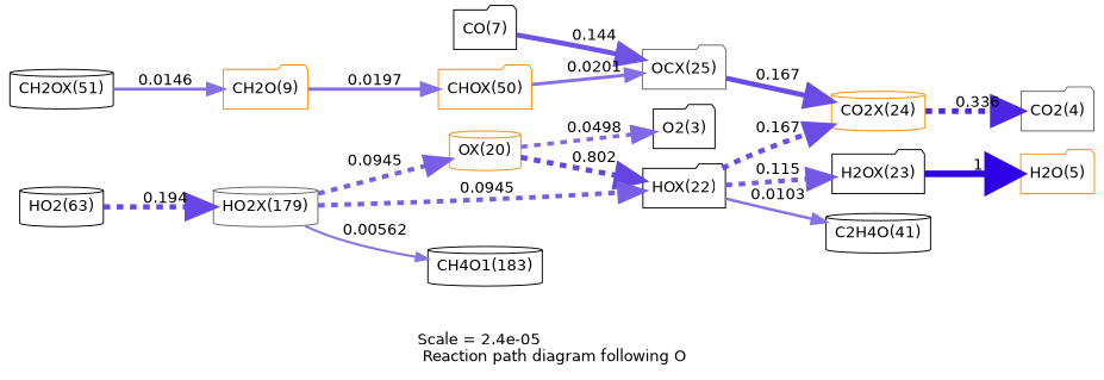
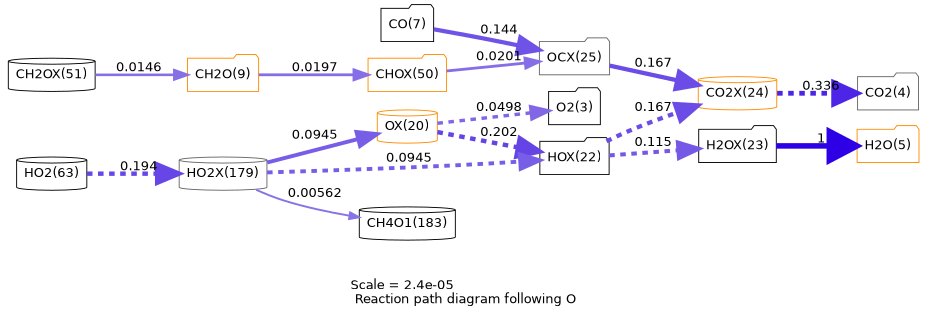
  digraph {
    fontname=Helvetica
    label="Scale = 2.4e-05\l Reaction path diagram following O"
    rankdir=LR
    node [color=black fontname=Helvetica shape=folder]
    edge [arrowsize=2.32 color="0.7, 0.667, 0.9" fontname=Helvetica penwidth=4.65 style=solid]
    n1 [color=darkorange label="OX(20)" shape=cylinder]
    n2 [label="O2(3)"]
    n3 [label="HOX(22)"]
    n4 [label="H2OX(23)"]
    n5 [color=darkorange label="CO2X(24)" shape=cylinder]
-   n6 [label="C2H4O(41)" shape=cylinder]
    n7 [color=darkorange label="H2O(5)"]
    n8 [color=gray40 label="CO2(4)"]
    n9 [color=gray40 label="HO2X(179)" shape=cylinder]
    n10 [label="CH4O1(183)" shape=cylinder]
    n11 [label="CO(7)"]
    n12 [color=gray40 label="OCX(25)"]
    n13 [color=darkorange label="CHOX(50)"]
    n14 [label="CH2OX(51)" shape=cylinder]
    n15 [color=darkorange label="CH2O(9)"]
    n16 [label="HO2(63)" shape=cylinder]
    n1 -> n2 [arrowsize=1.87 color="0.7, 0.55, 0.9" label=" 0.0498" penwidth=3.74 style=dashed]
-   n1 -> n3 [arrowsize=2.4 color="0.7, 0.702, 0.9" label=" 0.802" penwidth=4.79 style=dashed]
+   n1 -> n3 [arrowsize=2.4 color="0.7, 0.702, 0.9" label=" 0.202" penwidth=4.79 style=dashed]
    n3 -> n4 [arrowsize=2.19 color="0.7, 0.615, 0.9" label=" 0.115" penwidth=4.37 style=dashed]
    n3 -> n5 [label=" 0.167" style=dashed]
-   n3 -> n6 [arrowsize=1.27 color="0.7, 0.51, 0.9" label=" 0.0103" penwidth=2.54]
    n4 -> n7 [arrowsize=3 color="0.7, 1.5, 0.9" label=" 1" penwidth=6]
    n5 -> n8 [arrowsize=2.59 color="0.7, 0.836, 0.9" label=" 0.336" penwidth=5.18 style=dashed]
-   n9 -> n1 [arrowsize=2.11 color="0.7, 0.595, 0.9" label=" 0.0945" penwidth=4.22 style=dashed]
+   n9 -> n1 [arrowsize=2.11 color="0.7, 0.595, 0.9" label=" 0.0945" penwidth=4.22]
    n9 -> n3 [arrowsize=2.11 color="0.7, 0.595, 0.9" label=" 0.0945" penwidth=4.22 style=dashed]
    n9 -> n10 [arrowsize=1.04 color="0.7, 0.506, 0.9" label=" 0.00562" penwidth=2.09]
    n11 -> n12 [arrowsize=2.27 color="0.7, 0.644, 0.9" label=" 0.144" penwidth=4.54]
    n12 -> n5 [label=" 0.167"]
    n13 -> n12 [arrowsize=1.52 color="0.7, 0.52, 0.9" label=" 0.0201" penwidth=3.05]
    n14 -> n15 [arrowsize=1.41 color="0.7, 0.515, 0.9" label=" 0.0146" penwidth=2.81]
    n15 -> n13 [arrowsize=1.52 color="0.7, 0.52, 0.9" label=" 0.0197" penwidth=3.03]
    n16 -> n9 [arrowsize=2.38 color="0.7, 0.694, 0.9" label=" 0.194" penwidth=4.76 style=dashed]
  }
